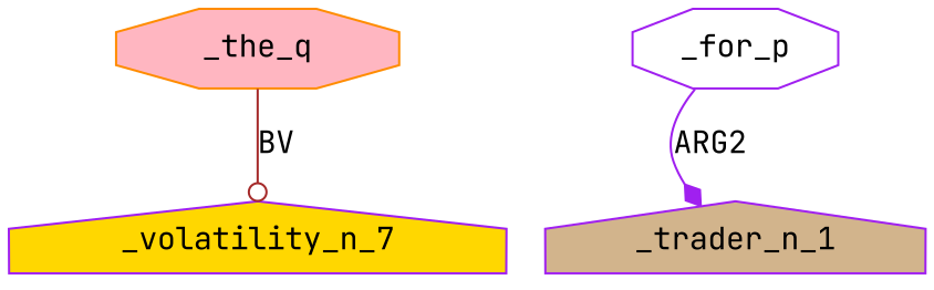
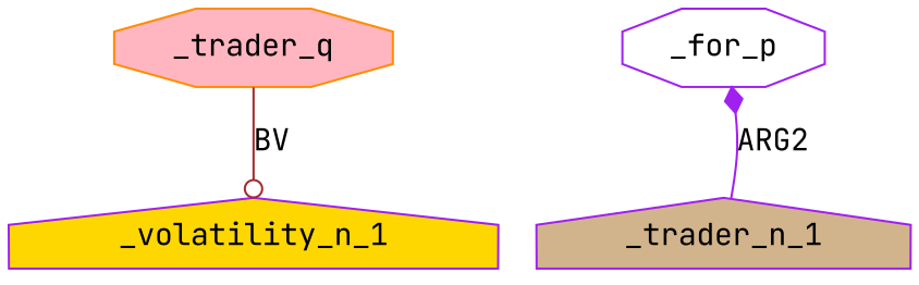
  digraph {
    fontname="JetBrains Mono"
    node [color=purple fontname="JetBrains Mono" shape=octagon style=filled]
    edge [fontname="JetBrains Mono"]
-   _the_q [color=darkorange fillcolor=lightpink]
-   _volatility_n_1 [fillcolor=gold shape=house label=_volatility_n_7]
+   _the_q [color=darkorange fillcolor=lightpink label=_trader_q]
+   _volatility_n_1 [fillcolor=gold shape=house]
    _for_p [fillcolor=white]
    _trader_n_1 [fillcolor=tan shape=house]
    _the_q -> _volatility_n_1 [arrowhead=odot color=brown label=BV]
-   _for_p -> _trader_n_1 [arrowhead=diamond color=purple label=ARG2]
+   _trader_n_1 -> _for_p [arrowhead=diamond color=purple label=ARG2]
  }
